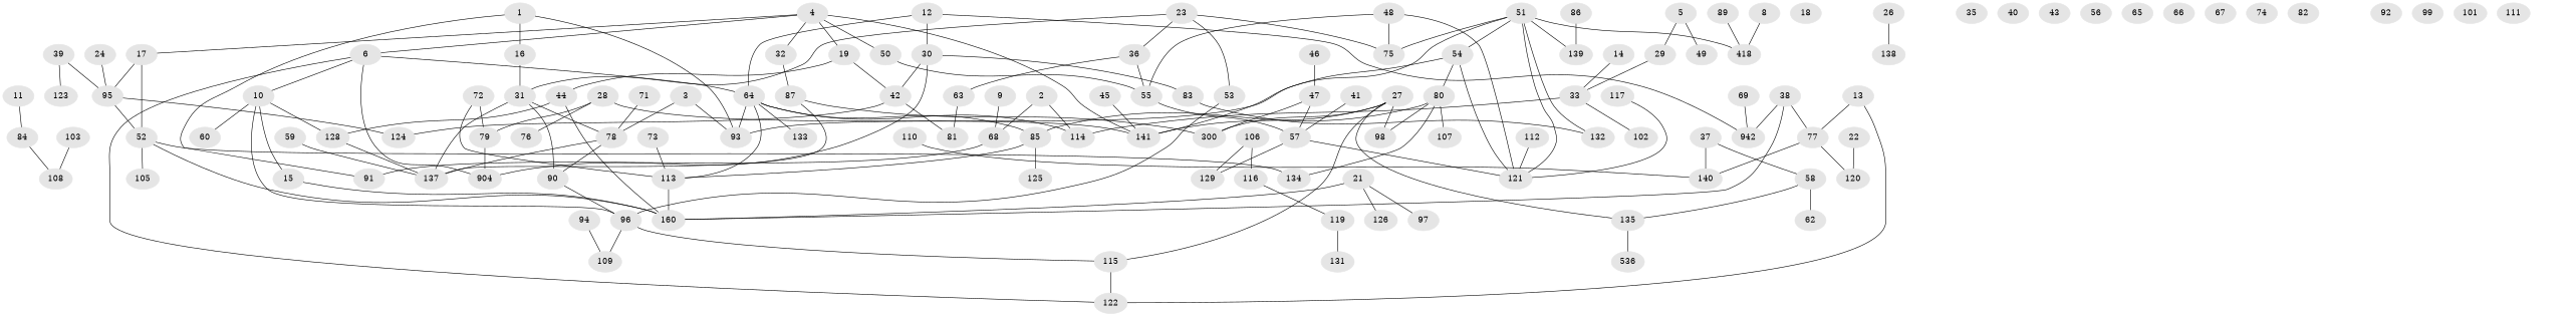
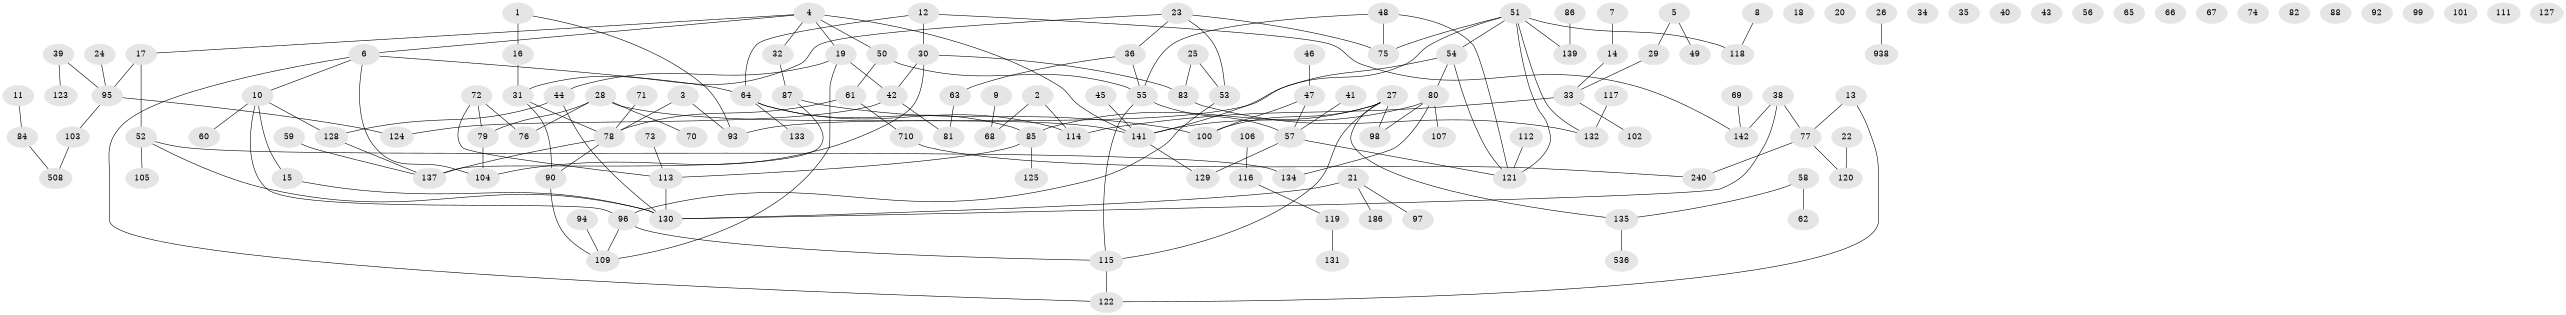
  graph {
    node [color=gray90 style=filled]
    1
    16
-   91
    93
    31
    2
    68
    114
    3
    78
    90
    137
    4
    6
    17
    19
    32
    50
    141
    10
    64
-   104 [label=904]
+   104
    122
    52
    95
    42
    44
    109
    87
    55
+   61
    5
    29
    49
    33
    15
    60
    96
    128
    85
    113
    133
+   7
    14
    8
-   118 [label=418]
+   118
    9
-   130 [label=160]
+   130
    115
    11
    84
-   108
+   108 [label=508]
    12
    30
-   142 [label=942]
+   142
    83
    13
    77
    120
-   140
+   140 [label=240]
    102
    105
    134
    124
    103
    18
    81
+   20
    21
    97
-   126
+   126 [label=186]
    22
    23
    36
    53
    75
    63
    24
+   25
    132
    26
-   138
+   138 [label=938]
    27
    98
-   100 [label=300]
+   100
    135
    n87 [label=536]
    28
+   70
    76
    79
+   34
    35
    57
-   37
    58
    62
    38
    39
    123
    40
    41
    121
    129
    43
    45
    46
    47
    48
-   110
+   110 [label=710]
    51
    54
    139
    80
    107
    56
    59
    125
    65
    66
    67
    69
    71
    72
    73
    74
    82
    86
-   89
+   88
    92
    94
    99
    101
    106
    116
    119
    111
    112
    131
    117
+   127
    1 -- 16
-   1 -- 91
    1 -- 93
    16 -- 31
    31 -- 78
    31 -- 90
-   31 -- 137
    2 -- 68
    2 -- 114
-   68 -- 91
    3 -- 93
    3 -- 78
    78 -- 90
    78 -- 137
-   90 -- 96
+   90 -- 109
    4 -- 6
    4 -- 17
    4 -- 19
    4 -- 32
    4 -- 50
    4 -- 141
    6 -- 10
    6 -- 64
    6 -- 104
    6 -- 122
    17 -- 52
    17 -- 95
    19 -- 42
    19 -- 44
+   19 -- 109
    32 -- 87
    50 -- 55
+   50 -- 61
    10 -- 15
    10 -- 60
    10 -- 96
    10 -- 128
-   64 -- 93
    64 -- 114
    64 -- 85
-   64 -- 113
    64 -- 133
    52 -- 130
    52 -- 105
    52 -- 134
    95 -- 124
-   95 -- 52
+   95 -- 103
    42 -- 124
    42 -- 81
    44 -- 128
    44 -- 130
    87 -- 137
    87 -- 100
+   55 -- 115
    55 -- 57
+   61 -- 78
+   61 -- 110
    5 -- 29
    5 -- 49
    29 -- 33
    33 -- 114
    33 -- 102
    15 -- 130
    96 -- 109
    96 -- 115
    128 -- 137
    85 -- 113
    85 -- 125
    113 -- 130
+   7 -- 14
    14 -- 33
    8 -- 118
    9 -- 68
    115 -- 122
    11 -- 84
    84 -- 108
    12 -- 64
    12 -- 30
    12 -- 142
    30 -- 104
    30 -- 42
    30 -- 83
    83 -- 132
    13 -- 122
    13 -- 77
    77 -- 120
    77 -- 140
    103 -- 108
    21 -- 130
    21 -- 97
    21 -- 126
    22 -- 120
    23 -- 31
    23 -- 36
    23 -- 53
    23 -- 75
    36 -- 55
    36 -- 63
    53 -- 96
    63 -- 81
    24 -- 95
+   25 -- 83
+   25 -- 53
    26 -- 138
    27 -- 141
    27 -- 115
    27 -- 98
    27 -- 100
    27 -- 135
    135 -- n87
    28 -- 141
+   28 -- 70
    28 -- 76
    28 -- 79
    79 -- 104
    57 -- 121
    57 -- 129
-   37 -- 140
-   37 -- 58
    58 -- 135
    58 -- 62
    38 -- 130
    38 -- 142
    38 -- 77
    39 -- 95
    39 -- 123
    41 -- 57
    45 -- 141
    46 -- 47
    47 -- 100
    47 -- 57
    48 -- 55
    48 -- 75
    48 -- 121
    110 -- 140
    51 -- 141
    51 -- 118
    51 -- 75
    51 -- 132
    51 -- 121
    51 -- 54
    51 -- 139
    54 -- 93
    54 -- 121
    54 -- 80
    80 -- 85
    80 -- 134
    80 -- 98
    80 -- 107
    59 -- 137
    69 -- 142
    71 -- 78
    72 -- 113
+   72 -- 76
    72 -- 79
    73 -- 113
    86 -- 139
-   89 -- 118
    94 -- 109
-   106 -- 129
+   141 -- 129
    106 -- 116
    116 -- 119
    119 -- 131
    112 -- 121
-   117 -- 121
+   117 -- 132
  }
